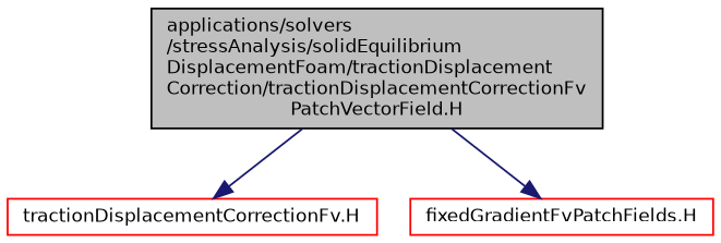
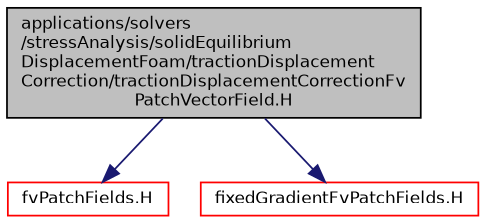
  digraph {
    node [color=red fontname=Helvetica fontsize=10 shape=record]
    edge [color=midnightblue fontname=Helvetica fontsize=10 labelfontname=Helvetica labelfontsize=10 style=solid]
    n1 [color=black fillcolor=grey75 fontcolor=black height=0.2 label="applications/solvers\l/stressAnalysis/solidEquilibrium\lDisplacementFoam/tractionDisplacement\lCorrection/tractionDisplacementCorrectionFv\lPatchVectorField.H" style=filled width=0.4]
-   n2 [height=0.2 label="tractionDisplacementCorrectionFv.H" width=0.4]
+   n2 [height=0.2 label="fvPatchFields.H" width=0.4]
    n3 [height=0.2 label="fixedGradientFvPatchFields.H" width=0.4]
    n1 -> n2
    n1 -> n3
  }
